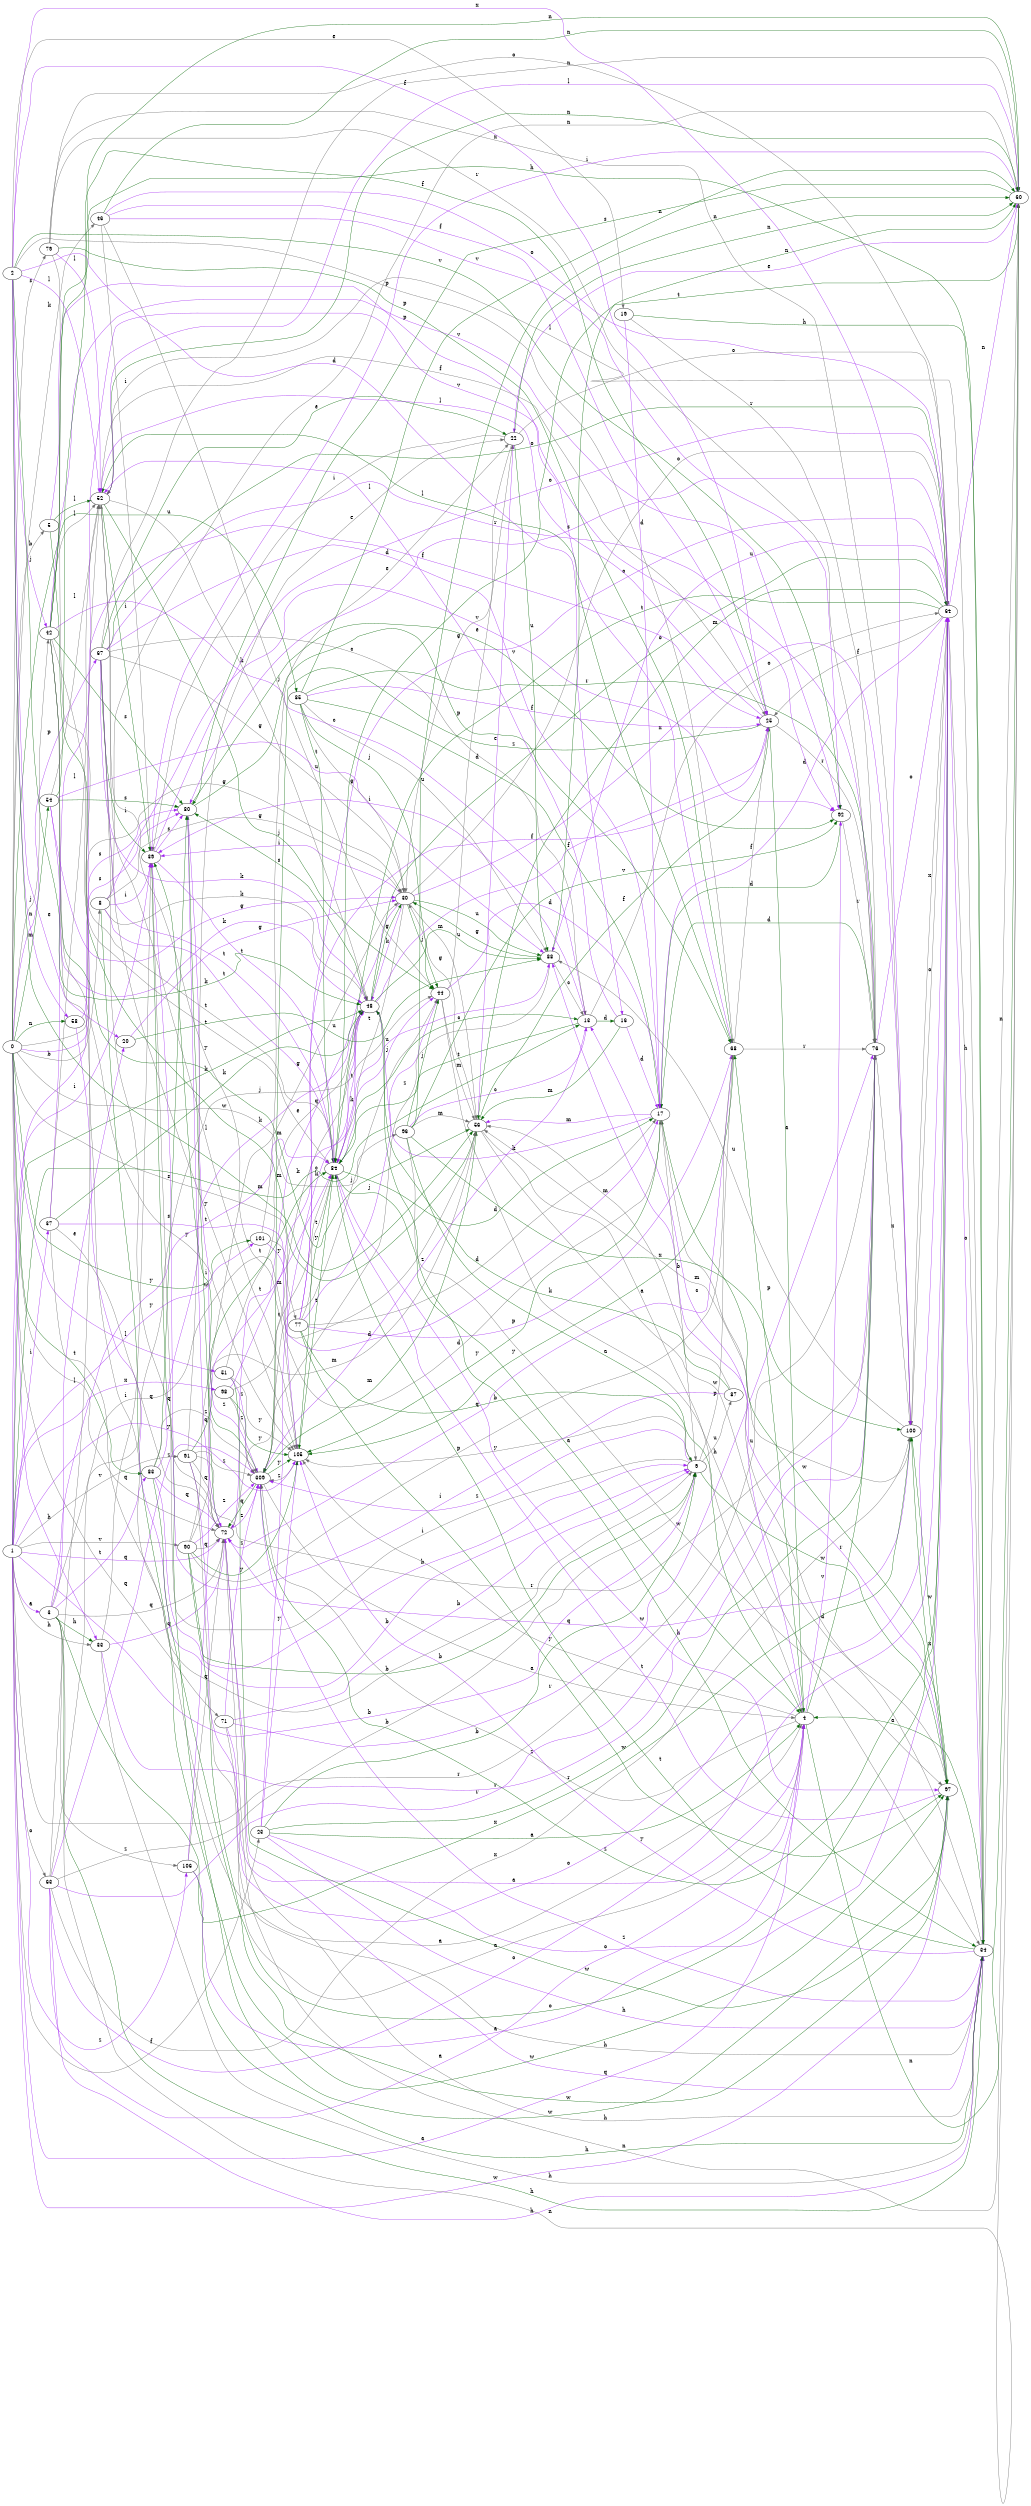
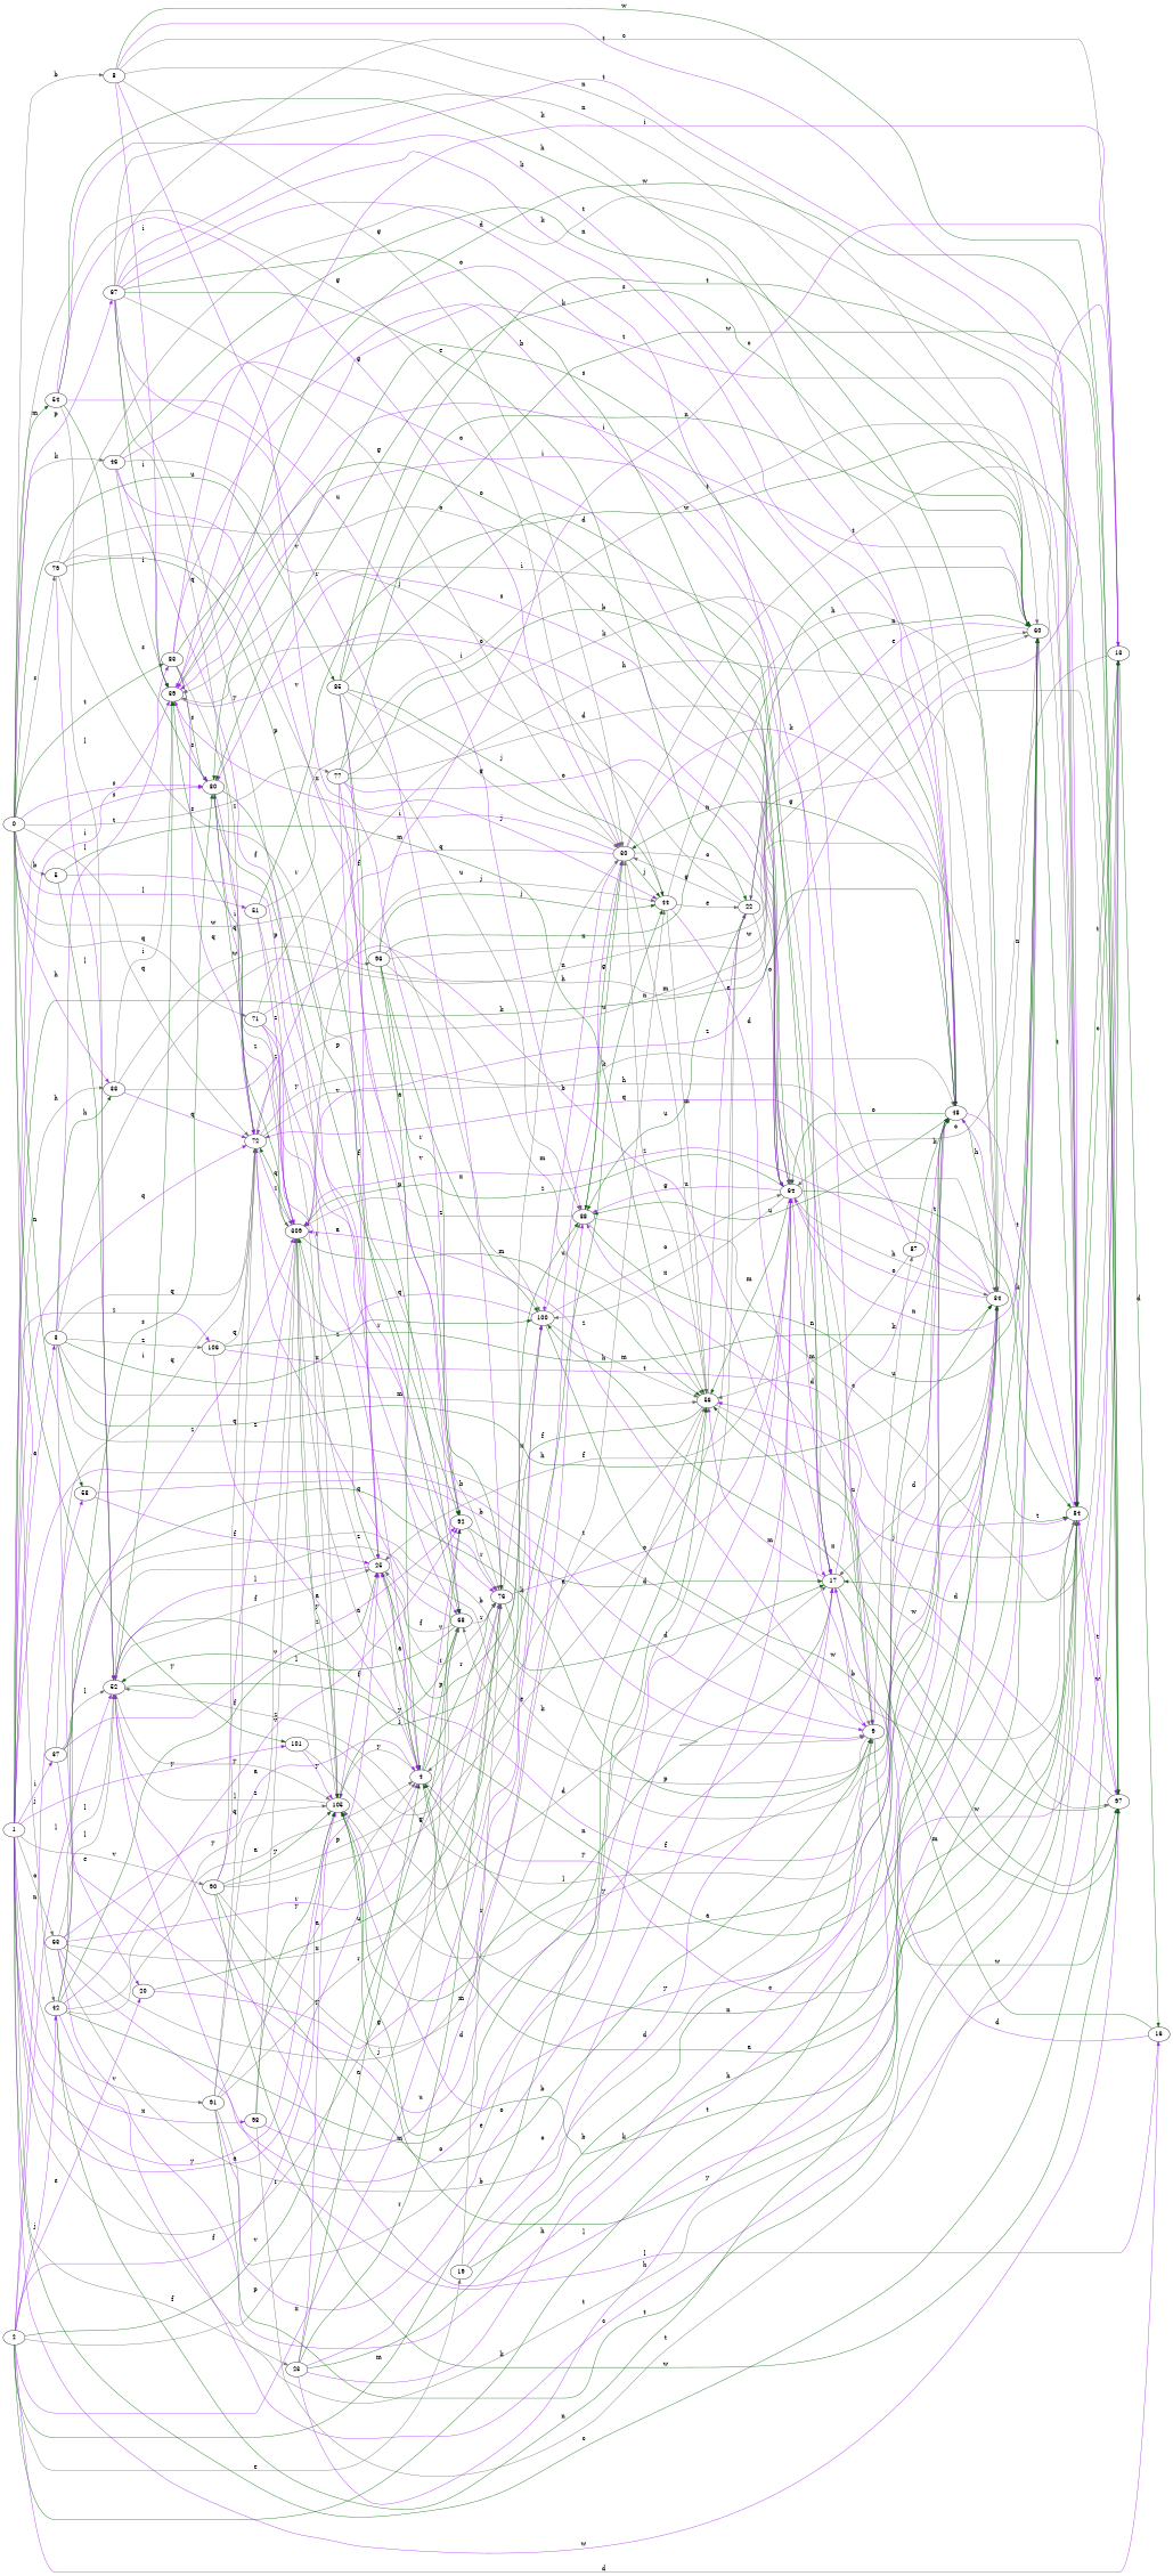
  strict digraph {
    rankdir=LR
    edge [color=purple]
    0
    5
    8
    30
    33
    42
    46
    51
    54
    58
    67
    71
    72
    77
    79
    80
    83
    85
    96
    101
    52
    56
    68
    39
    48
    97
    92
    60
    84
    100
    64
    88
    44
    76
    34
    4
    13
    105
    25
    n40 [label=309]
    9
    17
    22
    1
    3
    23
    37
    63
    90
    91
    98
    106
    20
    87
    16
    2
    19
    0 -> 5 [color=gray40 label=b]
    0 -> 8 [color=gray40 label=b]
    0 -> 30 [color=gray40 label=g]
    0 -> 33 [label=h]
    0 -> 42 [color=gray40 label=j]
    0 -> 46 [color=gray40 label=k]
    0 -> 51 [label=l]
    0 -> 54 [color=darkgreen label=m]
    0 -> 58 [color=darkgreen label=n]
    0 -> 67 [label=p]
    0 -> 71 [color=gray40 label=q]
    0 -> 72 [color=gray40 label=q]
    0 -> 77 [color=gray40 label=s]
    0 -> 79 [color=gray40 label=s]
    0 -> 80 [label=s]
    0 -> 83 [color=darkgreen label=t]
    0 -> 85 [color=darkgreen label=u]
    0 -> 96 [color=gray40 label=w]
    0 -> 101 [color=darkgreen label=y]
    5 -> 52 [color=darkgreen label=l]
    5 -> 56 [color=darkgreen label=m]
    5 -> 68 [label=p]
    8 -> 30 [color=gray40 label=g]
    8 -> 39 [label=i]
    8 -> 48 [color=gray40 label=k]
    8 -> 97 [color=darkgreen label=w]
    8 -> 92 [label=v]
    8 -> 60 [color=gray40 label=n]
    8 -> 84 [label=t]
    30 -> 72 [label=q]
    30 -> 56 [color=gray40 label=m]
    30 -> 39 [label=i]
    30 -> 48 [label=k]
    30 -> 84 [color=gray40 label=t]
    30 -> 100 [label=x]
    30 -> 64 [color=gray40 label=o]
    30 -> 88 [color=darkgreen label=u]
    30 -> 44 [color=darkgreen label=j]
    33 -> 72 [label=q]
    33 -> 39 [color=gray40 label=i]
    33 -> 76 [label=r]
    33 -> 34 [color=gray40 label=h]
    42 -> 80 [color=darkgreen label=s]
    42 -> 52 [color=gray40 label=l]
    42 -> 56 [color=darkgreen label=m]
    42 -> 92 [label=v]
    42 -> 60 [color=darkgreen label=n]
    42 -> 84 [color=gray40 label=t]
    42 -> 4 [color=gray40 label=a]
    42 -> 13 [label=c]
    42 -> 105 [color=gray40 label=y]
    42 -> 25 [color=darkgreen label=f]
    46 -> 39 [color=gray40 label=i]
    46 -> 92 [label=v]
    46 -> 60 [color=darkgreen label=n]
    46 -> 64 [label=o]
    46 -> 44 [color=gray40 label=j]
    46 -> 25 [label=f]
-   51 -> 48 [color=gray40 label=e]
+   51 -> 48 [color=gray40 label=k]
    51 -> 97 [color=darkgreen label=w]
    51 -> 105 [color=gray40 label=y]
    51 -> n40 [label=z]
    54 -> 30 [label=g]
    54 -> 80 [color=darkgreen label=s]
    54 -> 52 [color=gray40 label=l]
    54 -> 48 [label=k]
    54 -> 88 [label=u]
    54 -> 34 [color=darkgreen label=h]
    58 -> 25 [label=f]
    58 -> 9 [label=b]
    67 -> 30 [color=gray40 label=g]
    67 -> 72 [color=gray40 label=q]
    67 -> 39 [color=darkgreen label=i]
    67 -> 48 [label=k]
    67 -> 60 [color=gray40 label=n]
    67 -> 84 [label=t]
    67 -> 64 [color=darkgreen label=o]
    67 -> 76 [label=r]
    67 -> 13 [color=gray40 label=c]
    67 -> 105 [color=gray40 label=y]
    67 -> 17 [label=d]
    67 -> 22 [color=darkgreen label=e]
    71 -> 76 [label=r]
    71 -> 34 [color=gray40 label=h]
    71 -> 4 [label=a]
    71 -> n40 [label=z]
    71 -> 9 [label=b]
    72 -> 80 [color=darkgreen label=w]
    72 -> 48 [color=gray40 label=k]
    72 -> 60 [color=gray40 label=n]
    72 -> 34 [color=gray40 label=h]
    72 -> n40 [label=z]
    77 -> 68 [label=p]
    77 -> 97 [color=darkgreen label=w]
    77 -> 84 [color=gray40 label=t]
    77 -> 64 [label=o]
    77 -> 44 [label=j]
    77 -> 25 [label=f]
    77 -> 9 [color=darkgreen label=b]
    77 -> 17 [color=gray40 label=d]
    79 -> 52 [label=l]
    79 -> 68 [color=darkgreen label=p]
    79 -> 84 [color=gray40 label=t]
    79 -> 100 [color=gray40 label=x]
    79 -> 64 [color=gray40 label=o]
    79 -> 76 [color=gray40 label=r]
    80 -> 72 [label=q]
    80 -> 68 [color=darkgreen label=p]
    80 -> 92 [color=darkgreen label=v]
    80 -> n40 [label=z]
    83 -> 72 [label=q]
    83 -> 80 [color=darkgreen label=s]
    83 -> 48 [label=k]
    83 -> 64 [color=darkgreen label=o]
    83 -> n40 [color=gray40 label=z]
    83 -> 9 [label=b]
    85 -> 30 [color=gray40 label=g]
    85 -> 60 [color=darkgreen label=n]
    85 -> 84 [color=darkgreen label=t]
    85 -> 88 [color=gray40 label=u]
    85 -> 44 [color=darkgreen label=j]
    85 -> 76 [color=darkgreen label=r]
    85 -> 25 [label=f]
    85 -> 17 [color=darkgreen label=d]
    96 -> 56 [color=gray40 label=m]
    96 -> 97 [color=gray40 label=w]
    96 -> 92 [color=darkgreen label=v]
    96 -> 60 [color=darkgreen label=n]
    96 -> 100 [color=darkgreen label=x]
    96 -> 44 [color=darkgreen label=j]
    96 -> 4 [color=darkgreen label=a]
    96 -> 13 [label=c]
    101 -> 105 [label=y]
    101 -> 17 [color=gray40 label=d]
    101 -> 22 [color=gray40 label=e]
    52 -> 39 [color=darkgreen label=i]
    52 -> 48 [color=gray40 label=k]
    52 -> 60 [color=darkgreen label=n]
    52 -> 44 [color=darkgreen label=j]
    52 -> 105 [color=gray40 label=y]
    52 -> 25 [color=gray40 label=f]
    56 -> 30 [color=gray40 label=g]
    56 -> 97 [color=gray40 label=w]
    56 -> 4 [color=gray40 label=a]
    56 -> 25 [color=darkgreen label=f]
    56 -> 22 [label=e]
    68 -> 72 [label=q]
    68 -> 52 [color=darkgreen label=l]
    68 -> 76 [color=gray40 label=r]
    68 -> 105 [color=darkgreen label=y]
    68 -> 25 [color=gray40 label=f]
    39 -> 80 [label=s]
    39 -> 97 [color=darkgreen label=w]
    39 -> 84 [label=t]
    39 -> 64 [label=o]
    48 -> 30 [color=darkgreen label=g]
    48 -> 80 [color=darkgreen label=s]
    48 -> 84 [label=t]
    48 -> 64 [color=darkgreen label=o]
    48 -> 88 [color=darkgreen label=u]
    48 -> 34 [color=darkgreen label=h]
    48 -> 25 [label=f]
    97 -> 84 [label=t]
    97 -> 100 [color=darkgreen label=x]
    97 -> 88 [label=u]
    92 -> 76 [color=gray40 label=r]
    92 -> 17 [color=darkgreen label=d]
    60 -> 80 [color=darkgreen label=s]
    60 -> 52 [label=l]
    60 -> 39 [label=i]
    60 -> 84 [color=darkgreen label=t]
    60 -> 22 [label=e]
    84 -> 48 [label=k]
    84 -> 97 [label=w]
-   84 -> 44 [label=j]
+   84 -> 56 [label=j]
    84 -> 4 [color=darkgreen label=a]
    84 -> 13 [color=darkgreen label=c]
    84 -> 105 [color=darkgreen label=y]
    84 -> 17 [color=darkgreen label=d]
    100 -> 72 [label=q]
    100 -> 56 [color=gray40 label=m]
    100 -> 97 [color=darkgreen label=w]
    100 -> 64 [color=gray40 label=o]
    100 -> 88 [color=gray40 label=u]
    64 -> 80 [label=s]
    64 -> 56 [color=darkgreen label=m]
    64 -> 60 [label=n]
    64 -> 84 [color=darkgreen label=t]
    64 -> 100 [color=gray40 label=x]
    64 -> 88 [label=u]
    64 -> 34 [color=gray40 label=h]
    64 -> 25 [color=gray40 label=f]
    64 -> n40 [color=darkgreen label=z]
    64 -> 17 [label=d]
    88 -> 30 [color=darkgreen label=g]
    88 -> 60 [color=darkgreen label=n]
    88 -> 13 [color=gray40 label=c]
    88 -> n40 [color=gray40 label=z]
    44 -> 56 [color=gray40 label=m]
    44 -> 34 [color=gray40 label=h]
    44 -> 17 [label=d]
    44 -> 22 [color=gray40 label=e]
    76 -> 100 [color=gray40 label=x]
    76 -> 64 [label=o]
    76 -> 17 [color=darkgreen label=d]
    34 -> 72 [label=q]
    34 -> 52 [color=gray40 label=l]
    34 -> 60 [color=gray40 label=n]
    34 -> 84 [color=darkgreen label=t]
    34 -> 64 [label=o]
    34 -> 4 [color=darkgreen label=a]
    34 -> 105 [label=y]
    34 -> n40 [label=z]
    34 -> 17 [color=gray40 label=d]
    4 -> 68 [color=darkgreen label=p]
    4 -> 92 [label=v]
    4 -> 60 [color=darkgreen label=n]
    4 -> 76 [color=darkgreen label=r]
    4 -> 13 [label=c]
    4 -> 105 [color=gray40 label=y]
    4 -> n40 [color=gray40 label=z]
    13 -> 39 [label=i]
    13 -> 84 [color=darkgreen label=t]
    13 -> 64 [color=gray40 label=o]
    13 -> n40 [label=z]
    13 -> 16 [color=darkgreen label=d]
    105 -> 52 [color=gray40 label=l]
    105 -> 84 [color=darkgreen label=t]
+   105 -> 25 [label=f]
    105 -> n40 [color=gray40 label=z]
    25 -> 52 [label=l]
    25 -> 76 [color=gray40 label=r]
    25 -> 4 [color=darkgreen label=a]
    25 -> n40 [color=darkgreen label=z]
    n40 -> 72 [color=darkgreen label=q]
    n40 -> 56 [color=darkgreen label=m]
    n40 -> 39 [color=darkgreen label=i]
    n40 -> 44 [color=gray40 label=j]
    n40 -> 4 [color=gray40 label=a]
    n40 -> 105 [color=darkgreen label=y]
    9 -> 68 [color=gray40 label=p]
    9 -> 39 [color=gray40 label=i]
    9 -> 97 [color=darkgreen label=w]
    9 -> 105 [color=gray40 label=y]
    9 -> n40 [label=z]
    9 -> 87 [color=gray40 label=u]
    17 -> 56 [label=m]
    17 -> 48 [label=k]
    17 -> 97 [color=darkgreen label=w]
    17 -> 105 [color=darkgreen label=y]
    17 -> 9 [color=gray40 label=b]
    22 -> 30 [color=gray40 label=g]
    22 -> 39 [color=gray40 label=i]
    22 -> 60 [color=darkgreen label=n]
    22 -> 64 [color=gray40 label=o]
    22 -> 88 [color=darkgreen label=u]
    1 -> 33 [color=gray40 label=h]
    1 -> 72 [label=q]
    1 -> 80 [label=s]
    1 -> 101 [label=y]
    1 -> 39 [label=i]
    1 -> 48 [color=darkgreen label=k]
    1 -> 97 [label=w]
    1 -> 76 [color=gray40 label=r]
    1 -> 4 [label=a]
    1 -> 13 [color=darkgreen label=c]
    1 -> 105 [label=y]
    1 -> 9 [label=b]
    1 -> 3 [label=a]
    1 -> 23 [color=gray40 label=f]
    1 -> 37 [label=i]
    1 -> 63 [color=gray40 label=o]
    1 -> 90 [color=gray40 label=v]
    1 -> 91 [color=gray40 label=v]
    1 -> 98 [label=x]
    1 -> 106 [label=z]
    3 -> 33 [color=darkgreen label=h]
    3 -> 72 [color=gray40 label=q]
    3 -> 83 [label=t]
    3 -> 56 [color=gray40 label=m]
    3 -> 60 [color=gray40 label=n]
-   3 -> 84 [label=t]
+   3 -> 84 [color=gray40 label=t]
    3 -> 100 [color=darkgreen label=x]
    3 -> 34 [color=darkgreen label=h]
    3 -> 106 [color=gray40 label=z]
    3 -> 20 [label=e]
    23 -> 48 [label=k]
    23 -> 64 [label=o]
    23 -> 76 [color=darkgreen label=r]
    23 -> 34 [label=h]
    23 -> 4 [color=darkgreen label=a]
    23 -> 105 [label=y]
    23 -> 9 [color=darkgreen label=b]
    37 -> 72 [color=gray40 label=q]
    37 -> 52 [color=gray40 label=l]
    37 -> 48 [color=darkgreen label=k]
    37 -> 92 [label=v]
    37 -> 9 [color=gray40 label=b]
    37 -> 17 [label=d]
    63 -> 52 [color=gray40 label=l]
    63 -> 100 [color=gray40 label=x]
    63 -> 64 [label=o]
    63 -> 44 [color=gray40 label=j]
    63 -> 76 [label=r]
    63 -> 34 [label=h]
    63 -> 4 [label=a]
    63 -> n40 [label=z]
    63 -> 9 [color=gray40 label=b]
    90 -> 30 [color=gray40 label=g]
    90 -> 72 [color=gray40 label=q]
    90 -> 56 [color=gray40 label=m]
    90 -> 68 [color=gray40 label=p]
    90 -> 97 [color=darkgreen label=w]
    90 -> 105 [color=darkgreen label=y]
    90 -> n40 [label=z]
    90 -> 9 [color=darkgreen label=b]
    91 -> 72 [color=gray40 label=q]
    91 -> 84 [color=darkgreen label=t]
    91 -> 64 [label=o]
    91 -> 76 [color=gray40 label=r]
    91 -> 4 [color=gray40 label=a]
    91 -> n40 [color=gray40 label=z]
    91 -> 22 [color=gray40 label=e]
    98 -> 84 [color=gray40 label=t]
    98 -> 88 [label=u]
    98 -> 105 [color=darkgreen label=y]
    98 -> n40 [color=gray40 label=z]
    106 -> 72 [color=gray40 label=q]
    106 -> 84 [label=t]
    106 -> 34 [color=darkgreen label=h]
    106 -> 4 [label=a]
    20 -> 30 [label=g]
    20 -> 88 [color=darkgreen label=u]
    87 -> 56 [color=gray40 label=m]
    87 -> 39 [label=i]
    87 -> 48 [color=darkgreen label=k]
    16 -> 52 [label=l]
    16 -> 56 [color=darkgreen label=m]
    16 -> 17 [label=d]
    2 -> 42 [label=j]
    2 -> 58 [label=n]
    2 -> 52 [label=l]
    2 -> 56 [color=darkgreen label=m]
    2 -> 68 [color=gray40 label=p]
    2 -> 48 [color=darkgreen label=k]
    2 -> 92 [color=darkgreen label=v]
    2 -> 100 [label=x]
    2 -> 25 [label=f]
    2 -> 20 [label=e]
    2 -> 16 [label=d]
    2 -> 19 [color=gray40 label=e]
    19 -> 76 [color=gray40 label=r]
    19 -> 34 [color=darkgreen label=h]
    19 -> 17 [label=d]
  }
